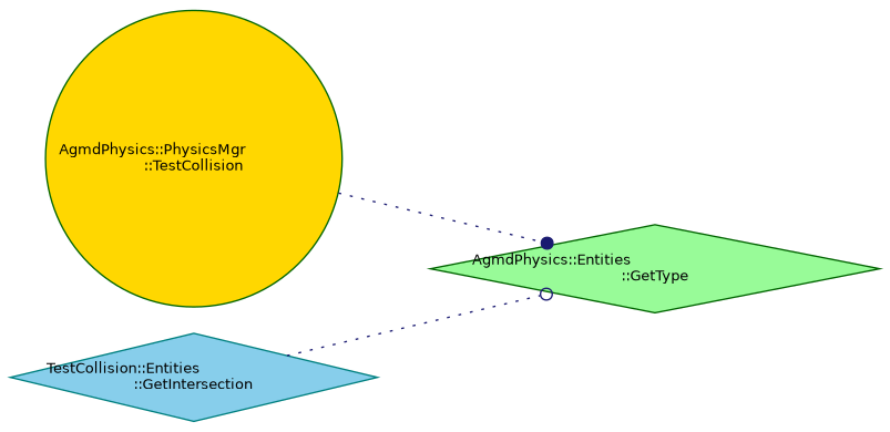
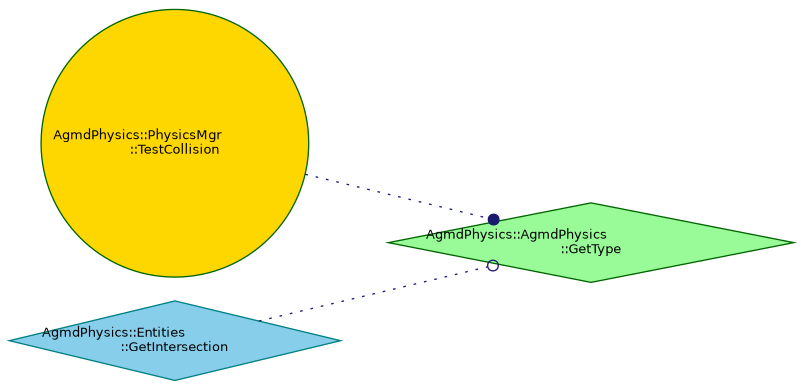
  digraph {
    rankdir=LR
    node [color=darkgreen fontname=Helvetica fontsize=10 shape=diamond style=filled]
    edge [color=midnightblue fontname=Helvetica fontsize=10 labelfontname=Helvetica labelfontsize=10 style=dotted]
    n1 [fillcolor=gold fontcolor=black height=0.2 label="AgmdPhysics::PhysicsMgr\l::TestCollision" shape=circle width=0.4]
-   n2 [fillcolor=palegreen height=0.2 label="AgmdPhysics::Entities\l::GetType" width=0.4]
-   n3 [color=teal fillcolor=skyblue height=0.2 label="TestCollision::Entities\l::GetIntersection" width=0.4]
+   n2 [fillcolor=palegreen height=0.2 label="AgmdPhysics::AgmdPhysics\l::GetType" width=0.4]
+   n3 [color=teal fillcolor=skyblue height=0.2 label="AgmdPhysics::Entities\l::GetIntersection" width=0.4]
    n1 -> n2 [arrowhead=dot]
    n3 -> n2 [arrowhead=odot]
  }
